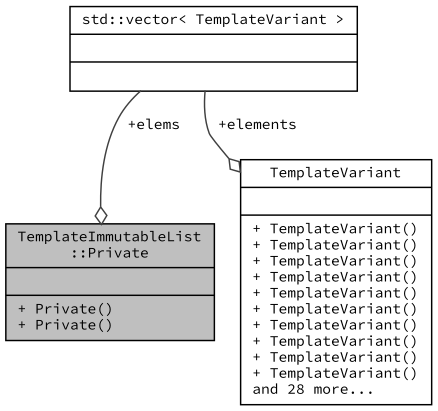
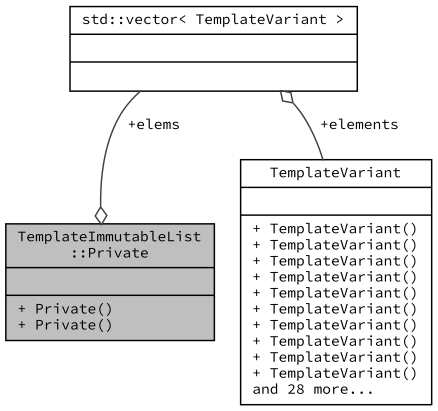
  digraph {
    fontname="Source Code Pro"
    node [color=black fillcolor=white fontname="Source Code Pro" fontsize=10 shape=record style=filled]
    edge [arrowhead=odiamond color=grey25 fontname="Source Code Pro" fontsize=10 labelfontname=Helvetica labelfontsize=10 style=solid]
    n1 [fillcolor=grey75 fontcolor=black height=0.2 label="{TemplateImmutableList\l::Private\n||+ Private()\l+ Private()\l}" width=0.4]
    n2 [height=0.2 label="{std::vector\< TemplateVariant \>\n||}" width=0.4]
    n3 [height=0.2 label="{TemplateVariant\n||+ TemplateVariant()\l+ TemplateVariant()\l+ TemplateVariant()\l+ TemplateVariant()\l+ TemplateVariant()\l+ TemplateVariant()\l+ TemplateVariant()\l+ TemplateVariant()\l+ TemplateVariant()\l+ TemplateVariant()\land 28 more...\l}" width=0.4]
    n2 -> n1 [label=" +elems"]
-   n2 -> n3 [label=" +elements"]
+   n3 -> n2 [label=" +elements"]
  }
